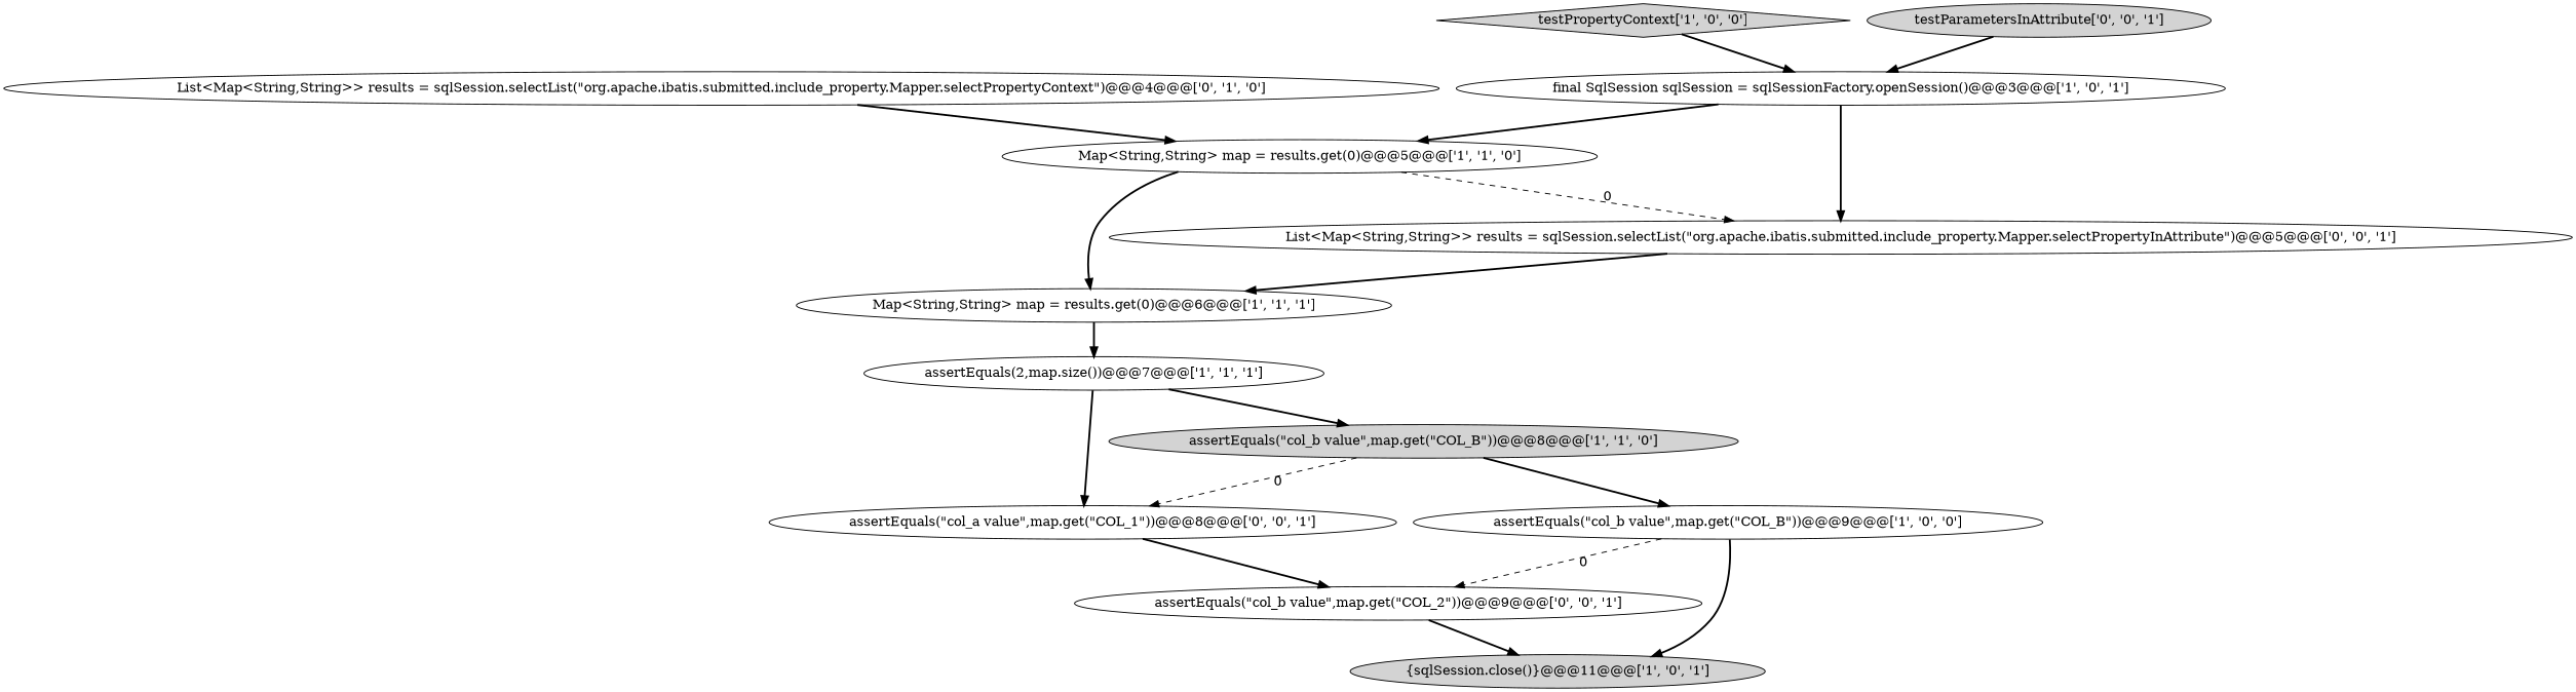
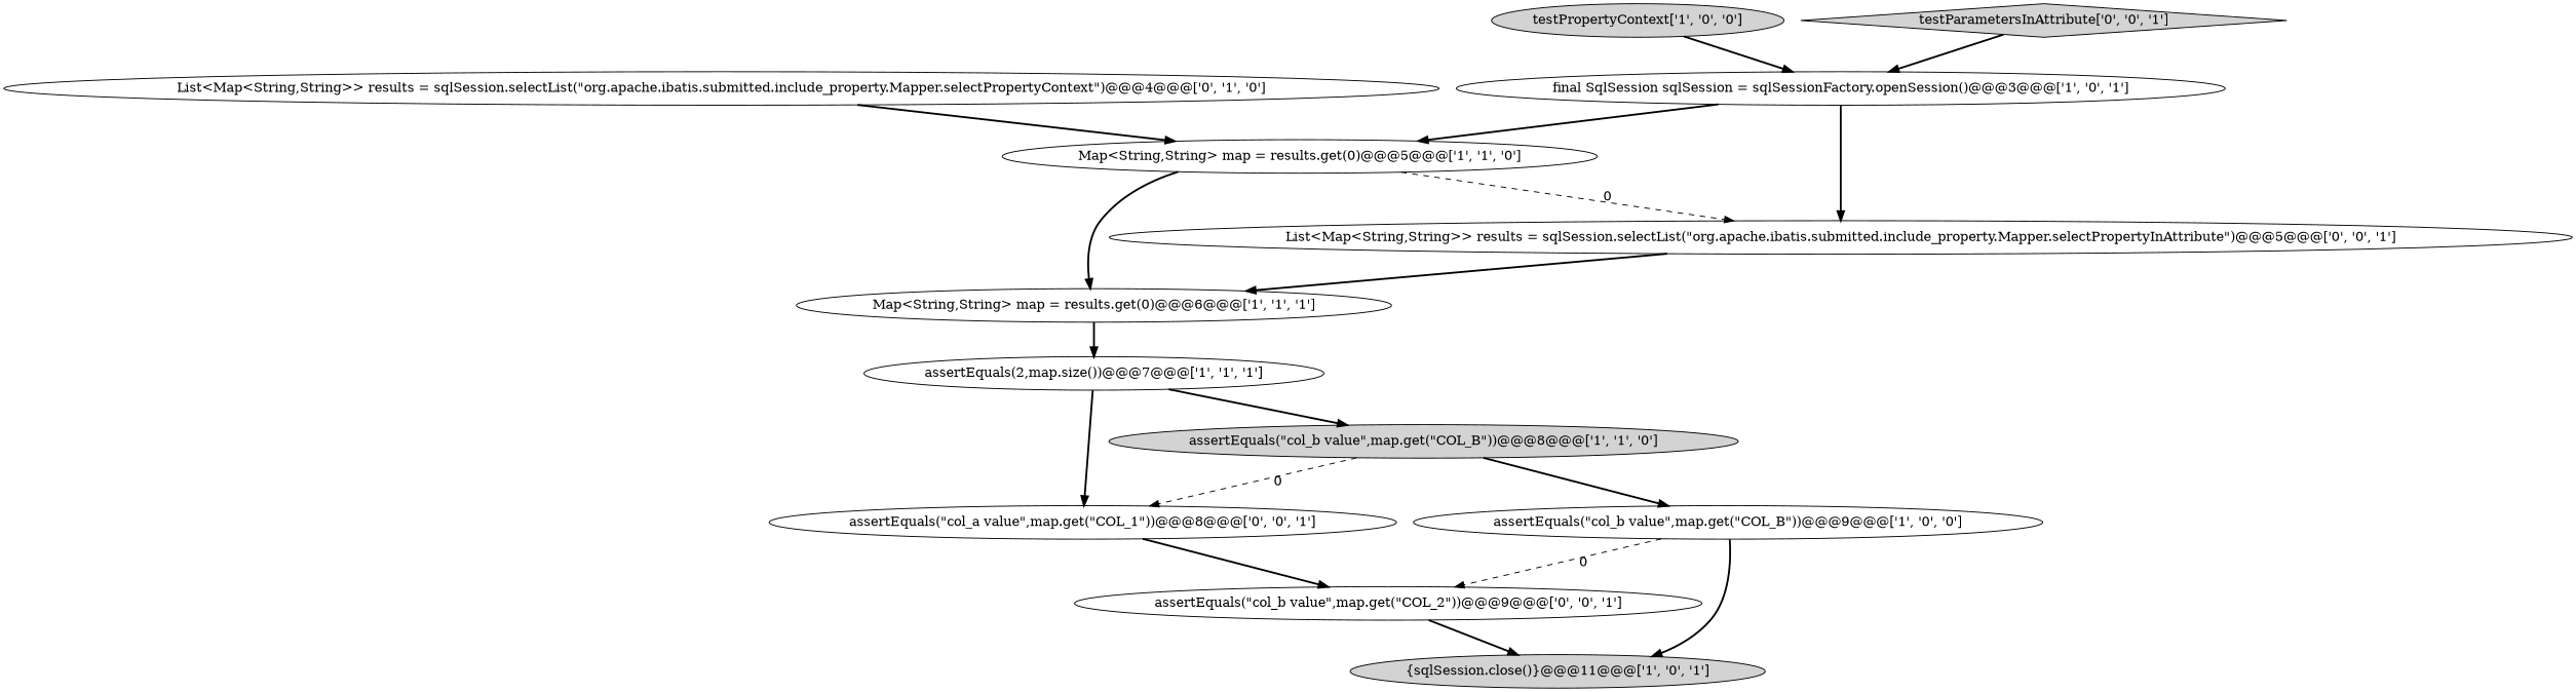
  digraph {
    node [fillcolor=white shape=ellipse style=filled]
    edge [style=bold]
    n1 [label="List<Map<String,String>> results = sqlSession.selectList(\"org.apache.ibatis.submitted.include_property.Mapper.selectPropertyInAttribute\")@@@5@@@['0', '0', '1']"]
    n2 [label="Map<String,String> map = results.get(0)@@@6@@@['1', '1', '1']"]
    n3 [label="assertEquals(2,map.size())@@@7@@@['1', '1', '1']"]
    n4 [fillcolor=lightgray label="assertEquals(\"col_b value\",map.get(\"COL_B\"))@@@8@@@['1', '1', '0']"]
    n5 [label="assertEquals(\"col_a value\",map.get(\"COL_1\"))@@@8@@@['0', '0', '1']"]
    n6 [label="List<Map<String,String>> results = sqlSession.selectList(\"org.apache.ibatis.submitted.include_property.Mapper.selectPropertyContext\")@@@4@@@['0', '1', '0']"]
    n7 [label="Map<String,String> map = results.get(0)@@@5@@@['1', '1', '0']"]
    n8 [label="assertEquals(\"col_b value\",map.get(\"COL_2\"))@@@9@@@['0', '0', '1']"]
    n9 [fillcolor=lightgray label="{sqlSession.close()}@@@11@@@['1', '0', '1']"]
    n10 [label="assertEquals(\"col_b value\",map.get(\"COL_B\"))@@@9@@@['1', '0', '0']"]
-   n11 [fillcolor=lightgray label="testPropertyContext['1', '0', '0']" shape=diamond]
+   n11 [fillcolor=lightgray label="testPropertyContext['1', '0', '0']"]
    n12 [label="final SqlSession sqlSession = sqlSessionFactory.openSession()@@@3@@@['1', '0', '1']"]
-   n13 [fillcolor=lightgray label="testParametersInAttribute['0', '0', '1']"]
+   n13 [fillcolor=lightgray label="testParametersInAttribute['0', '0', '1']" shape=diamond]
    n1 -> n2
    n2 -> n3
    n3 -> n4
    n3 -> n5
    n4 -> n5 [label=0 style=dashed]
    n4 -> n10
    n5 -> n8
    n6 -> n7
    n7 -> n1 [label=0 style=dashed]
    n7 -> n2
    n8 -> n9
    n10 -> n8 [label=0 style=dashed]
    n10 -> n9
    n11 -> n12
    n12 -> n1
    n12 -> n7
    n13 -> n12
  }
